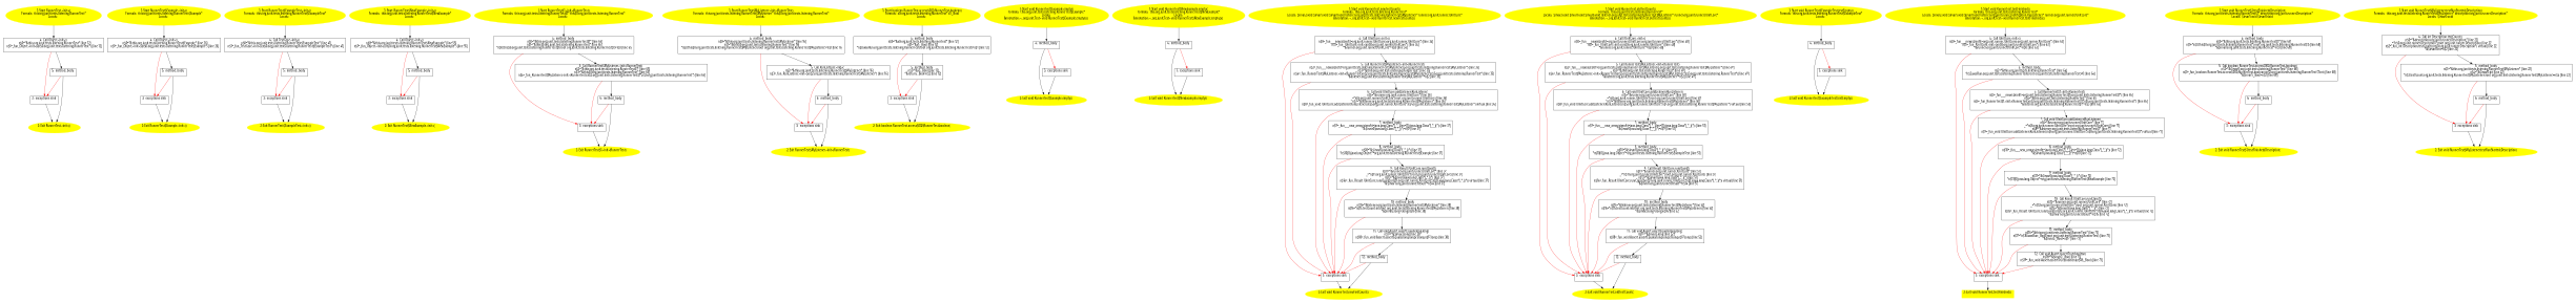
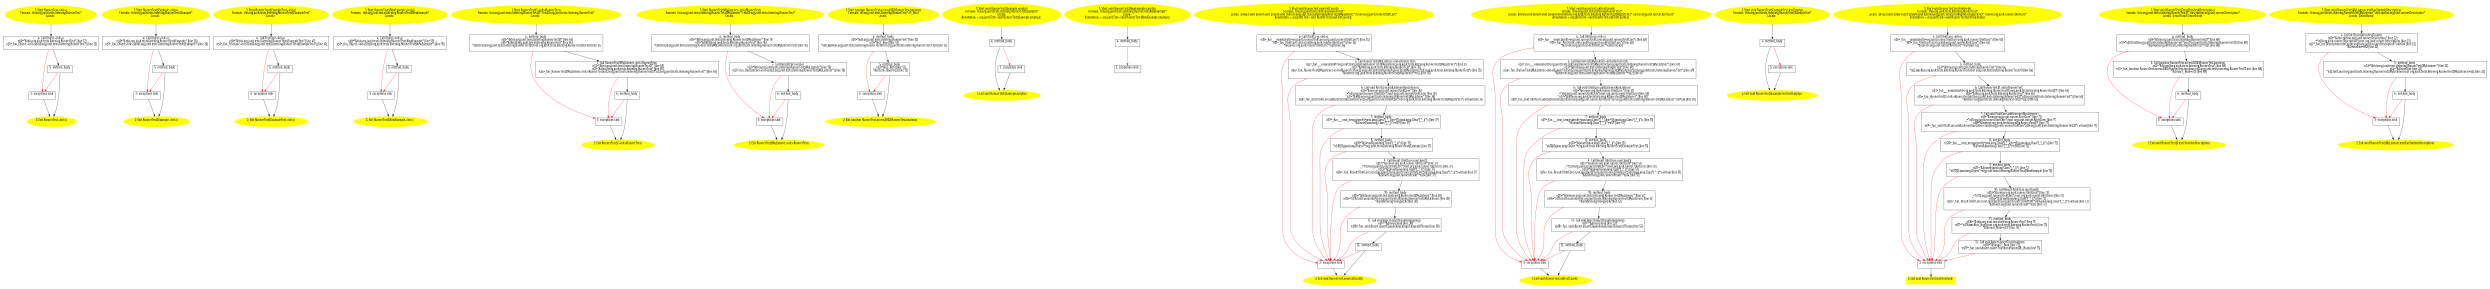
  digraph {
    fontname="Fira Sans"
    node [fontname="Fira Sans" shape=box]
    edge [fontname="Fira Sans"]
    n1 [color=yellow label="1: Start RunnerTest.<init>()\nFormals:  this:org.junit.tests.listening.RunnerTest*\nLocals:  \n  " style=filled shape=""]
    n2 [label="4:  Call Object.<init>() \n   n$0=*&this:org.junit.tests.listening.RunnerTest* [line 12]\n  n$1=_fun_Object.<init>()(n$0:org.junit.tests.listening.RunnerTest*) [line 12]\n "]
    n3 [label="3:  exceptions sink \n  "]
    n4 [label="5:  method_body \n  "]
    n5 [color=yellow label="2: Exit RunnerTest.<init>() \n  " style=filled shape=""]
    n6 [color=yellow label="1: Start RunnerTest$Example.<init>()\nFormals:  this:org.junit.tests.listening.RunnerTest$Example*\nLocals:  \n  " style=filled shape=""]
    n7 [label="4:  Call Object.<init>() \n   n$0=*&this:org.junit.tests.listening.RunnerTest$Example* [line 26]\n  n$1=_fun_Object.<init>()(n$0:org.junit.tests.listening.RunnerTest$Example*) [line 26]\n "]
    n8 [label="3:  exceptions sink \n  "]
    n9 [label="5:  method_body \n  "]
    n10 [color=yellow label="2: Exit RunnerTest$Example.<init>() \n  " style=filled shape=""]
    n11 [color=yellow label="1: Start RunnerTest$ExampleTest.<init>()\nFormals:  this:org.junit.tests.listening.RunnerTest$ExampleTest*\nLocals:  \n  " style=filled shape=""]
    n12 [label="4:  Call TestCase.<init>() \n   n$0=*&this:org.junit.tests.listening.RunnerTest$ExampleTest* [line 41]\n  n$1=_fun_TestCase.<init>()(n$0:org.junit.tests.listening.RunnerTest$ExampleTest*) [line 41]\n "]
    n13 [label="3:  exceptions sink \n  "]
    n14 [label="5:  method_body \n  "]
    n15 [color=yellow label="2: Exit RunnerTest$ExampleTest.<init>() \n  " style=filled shape=""]
    n16 [color=yellow label="1: Start RunnerTest$NewExample.<init>()\nFormals:  this:org.junit.tests.listening.RunnerTest$NewExample*\nLocals:  \n  " style=filled shape=""]
    n17 [label="4:  Call Object.<init>() \n   n$0=*&this:org.junit.tests.listening.RunnerTest$NewExample* [line 55]\n  n$1=_fun_Object.<init>()(n$0:org.junit.tests.listening.RunnerTest$NewExample*) [line 55]\n "]
    n18 [label="3:  exceptions sink \n  "]
    n19 [label="5:  method_body \n  "]
    n20 [color=yellow label="2: Exit RunnerTest$NewExample.<init>() \n  " style=filled shape=""]
    n21 [color=yellow label="1: Start RunnerTest$1.<init>(RunnerTest)\nFormals:  this:org.junit.tests.listening.RunnerTest$1* this$0:org.junit.tests.listening.RunnerTest*\nLocals:  \n  " style=filled shape=""]
    n22 [label="4:  method_body \n   n$0=*&this:org.junit.tests.listening.RunnerTest$1* [line 65]\n  n$1=*&this$0:org.junit.tests.listening.RunnerTest* [line 65]\n  *n$0.this$0:org.junit.tests.listening.RunnerTest$1(root org.junit.tests.listening.RunnerTest$1)=n$1 [line 65]\n "]
    n23 [label="3:  exceptions sink \n  "]
    n24 [label="5:  Call RunnerTest$MyListener.<init>(RunnerTest) \n   n$2=*&this:org.junit.tests.listening.RunnerTest$1* [line 65]\n  n$3=*&this$0:org.junit.tests.listening.RunnerTest* [line 65]\n  n$4=_fun_RunnerTest$MyListener.<init>(RunnerTest)(n$2:org.junit.tests.listening.RunnerTest$1*,n$3:org.junit.tests.listening.RunnerTest*) [line 65]\n "]
    n25 [color=yellow label="2: Exit RunnerTest$1.<init>(RunnerTest) \n  " style=filled shape=""]
    n26 [label="6:  method_body \n  "]
    n27 [color=yellow label="1: Start RunnerTest$MyListener.<init>(RunnerTest)\nFormals:  this:org.junit.tests.listening.RunnerTest$MyListener* this$0:org.junit.tests.listening.RunnerTest*\nLocals:  \n  " style=filled shape=""]
    n28 [label="4:  method_body \n   n$0=*&this:org.junit.tests.listening.RunnerTest$MyListener* [line 16]\n  n$1=*&this$0:org.junit.tests.listening.RunnerTest* [line 16]\n  *n$0.this$0:org.junit.tests.listening.RunnerTest$MyListener(root org.junit.tests.listening.RunnerTest$MyListener)=n$1 [line 16]\n "]
    n29 [label="3:  exceptions sink \n  "]
    n30 [label="5:  Call RunListener.<init>() \n   n$2=*&this:org.junit.tests.listening.RunnerTest$MyListener* [line 16]\n  n$3=_fun_RunListener.<init>()(n$2:org.junit.tests.listening.RunnerTest$MyListener*) [line 16]\n "]
    n31 [color=yellow label="2: Exit RunnerTest$MyListener.<init>(RunnerTest) \n  " style=filled shape=""]
    n32 [label="6:  method_body \n  "]
    n33 [color=yellow label="1: Start boolean RunnerTest.access$002(RunnerTest,boolean)\nFormals:  x0:org.junit.tests.listening.RunnerTest* x1:_Bool\nLocals:  \n  " style=filled shape=""]
    n34 [label="4:  method_body \n   n$0=*&x0:org.junit.tests.listening.RunnerTest* [line 12]\n  n$1=*&x1:_Bool [line 12]\n  *n$0.wasRun:org.junit.tests.listening.RunnerTest(root org.junit.tests.listening.RunnerTest)=n$1 [line 12]\n "]
    n35 [label="3:  exceptions sink \n  "]
    n36 [label="5:  method_body \n   n$2=*&x1:_Bool [line 12]\n  *&return:_Bool=n$2 [line 12]\n "]
    n37 [color=yellow label="2: Exit boolean RunnerTest.access$002(RunnerTest,boolean) \n  " style=filled shape=""]
    n38 [color=yellow label="1: Start void RunnerTest$Example.empty()\nFormals:  this:org.junit.tests.listening.RunnerTest$Example*\nLocals: \nAnnotation: <_org.junit.Test> void RunnerTest$Example.empty()() \n  " style=filled shape=""]
    n39 [label="4:  method_body \n  "]
    n40 [color=yellow label="2: Exit void RunnerTest$Example.empty() \n  " style=filled shape=""]
    n41 [label="3:  exceptions sink \n  "]
    n42 [color=yellow label="1: Start void RunnerTest$NewExample.empty()\nFormals:  this:org.junit.tests.listening.RunnerTest$NewExample*\nLocals: \nAnnotation: <_org.junit.Test> void RunnerTest$NewExample.empty()() \n  " style=filled shape=""]
    n43 [label="4:  method_body \n  "]
-   n44 [color=yellow label="2: Exit void RunnerTest$NewExample.empty() \n  " style=filled shape=""]
    n45 [label="3:  exceptions sink \n  "]
    n46 [color=yellow label="1: Start void RunnerTest.newTestCount()\nFormals:  this:org.junit.tests.listening.RunnerTest*\nLocals:  $irvar2:void $irvar1:void $irvar0:void listener:org.junit.tests.listening.RunnerTest$MyListener* runner:org.junit.runner.JUnitCore*\nAnnotation: <_org.junit.Test> void RunnerTest.newTestCount()() \n  " style=filled shape=""]
    n47 [label="4:  Call JUnitCore.<init>() \n   n$0=_fun___new(sizeof(t=org.junit.runner.JUnitCore):org.junit.runner.JUnitCore*) [line 34]\n  n$1=_fun_JUnitCore.<init>()(n$0:org.junit.runner.JUnitCore*) [line 34]\n  *&runner:org.junit.runner.JUnitCore*=n$0 [line 34]\n "]
    n48 [label="3:  exceptions sink \n  "]
    n49 [label="5:  Call RunnerTest$MyListener.<init>(RunnerTest) \n   n$2=_fun___new(sizeof(t=org.junit.tests.listening.RunnerTest$MyListener):org.junit.tests.listening.RunnerTest$MyListener*) [line 35]\n  n$3=*&this:org.junit.tests.listening.RunnerTest* [line 35]\n  n$4=_fun_RunnerTest$MyListener.<init>(RunnerTest)(n$2:org.junit.tests.listening.RunnerTest$MyListener*,n$3:org.junit.tests.listening.RunnerTest*) [line 35]\n  *&listener:org.junit.tests.listening.RunnerTest$MyListener*=n$2 [line 35]\n "]
    n50 [color=yellow label="2: Exit void RunnerTest.newTestCount() \n  " style=filled shape=""]
    n51 [label="6:  Call void JUnitCore.addListener(RunListener) \n   n$5=*&runner:org.junit.runner.JUnitCore* [line 36]\n  _=*n$5:org.junit.runner.JUnitCore*(root org.junit.runner.JUnitCore) [line 36]\n  n$7=*&listener:org.junit.tests.listening.RunnerTest$MyListener* [line 36]\n  n$8=_fun_void JUnitCore.addListener(RunListener)(n$5:org.junit.runner.JUnitCore*,n$7:org.junit.tests.listening.RunnerTest$MyListener*) virtual [line 36]\n "]
    n52 [label="7:  method_body \n   n$9=_fun___new_array(sizeof(t=java.lang.Class*[_*_];len=[1]):java.lang.Class*[_*_](*)) [line 37]\n  *&$irvar0:java.lang.Class*[_*_](*)=n$9 [line 37]\n "]
    n53 [label="8:  method_body \n   n$10=*&$irvar0:java.lang.Class*[_*_](*) [line 37]\n  *n$10[0]:java.lang.Object*=org.junit.tests.listening.RunnerTest$Example [line 37]\n "]
    n54 [label="9:  Call Result JUnitCore.run(Class[]) \n   n$11=*&runner:org.junit.runner.JUnitCore* [line 37]\n  _=*n$11:org.junit.runner.JUnitCore*(root org.junit.runner.JUnitCore) [line 37]\n  n$13=*&$irvar0:java.lang.Class*[_*_](*) [line 37]\n  n$14=_fun_Result JUnitCore.run(Class[])(n$11:org.junit.runner.JUnitCore*,n$13:java.lang.Class*[_*_](*)) virtual [line 37]\n  *&$irvar1:org.junit.runner.Result*=n$14 [line 37]\n "]
    n55 [label="10:  method_body \n   n$15=*&listener:org.junit.tests.listening.RunnerTest$MyListener* [line 38]\n  n$16=*n$15.testCount:int(root org.junit.tests.listening.RunnerTest$MyListener) [line 38]\n  *&$irvar2:long=(long)n$16 [line 38]\n "]
    n56 [label="11:  Call void Assert.assertEquals(long,long) \n   n$17=*&$irvar2:long [line 38]\n  n$18=_fun_void Assert.assertEquals(long,long)(1:long,n$17:long) [line 38]\n "]
    n57 [label="12:  method_body \n  "]
    n58 [color=yellow label="1: Start void RunnerTest.oldTestCount()\nFormals:  this:org.junit.tests.listening.RunnerTest*\nLocals:  $irvar2:void $irvar1:void $irvar0:void listener:org.junit.tests.listening.RunnerTest$MyListener* runner:org.junit.runner.JUnitCore*\nAnnotation: <_org.junit.Test> void RunnerTest.oldTestCount()() \n  " style=filled shape=""]
    n59 [label="4:  Call JUnitCore.<init>() \n   n$0=_fun___new(sizeof(t=org.junit.runner.JUnitCore):org.junit.runner.JUnitCore*) [line 48]\n  n$1=_fun_JUnitCore.<init>()(n$0:org.junit.runner.JUnitCore*) [line 48]\n  *&runner:org.junit.runner.JUnitCore*=n$0 [line 48]\n "]
    n60 [label="3:  exceptions sink \n  "]
    n61 [label="5:  Call RunnerTest$MyListener.<init>(RunnerTest) \n   n$2=_fun___new(sizeof(t=org.junit.tests.listening.RunnerTest$MyListener):org.junit.tests.listening.RunnerTest$MyListener*) [line 49]\n  n$3=*&this:org.junit.tests.listening.RunnerTest* [line 49]\n  n$4=_fun_RunnerTest$MyListener.<init>(RunnerTest)(n$2:org.junit.tests.listening.RunnerTest$MyListener*,n$3:org.junit.tests.listening.RunnerTest*) [line 49]\n  *&listener:org.junit.tests.listening.RunnerTest$MyListener*=n$2 [line 49]\n "]
    n62 [color=yellow label="2: Exit void RunnerTest.oldTestCount() \n  " style=filled shape=""]
    n63 [label="6:  Call void JUnitCore.addListener(RunListener) \n   n$5=*&runner:org.junit.runner.JUnitCore* [line 50]\n  _=*n$5:org.junit.runner.JUnitCore*(root org.junit.runner.JUnitCore) [line 50]\n  n$7=*&listener:org.junit.tests.listening.RunnerTest$MyListener* [line 50]\n  n$8=_fun_void JUnitCore.addListener(RunListener)(n$5:org.junit.runner.JUnitCore*,n$7:org.junit.tests.listening.RunnerTest$MyListener*) virtual [line 50]\n "]
    n64 [label="7:  method_body \n   n$9=_fun___new_array(sizeof(t=java.lang.Class*[_*_];len=[1]):java.lang.Class*[_*_](*)) [line 51]\n  *&$irvar0:java.lang.Class*[_*_](*)=n$9 [line 51]\n "]
    n65 [label="8:  method_body \n   n$10=*&$irvar0:java.lang.Class*[_*_](*) [line 51]\n  *n$10[0]:java.lang.Object*=org.junit.tests.listening.RunnerTest$ExampleTest [line 51]\n "]
    n66 [label="9:  Call Result JUnitCore.run(Class[]) \n   n$11=*&runner:org.junit.runner.JUnitCore* [line 51]\n  _=*n$11:org.junit.runner.JUnitCore*(root org.junit.runner.JUnitCore) [line 51]\n  n$13=*&$irvar0:java.lang.Class*[_*_](*) [line 51]\n  n$14=_fun_Result JUnitCore.run(Class[])(n$11:org.junit.runner.JUnitCore*,n$13:java.lang.Class*[_*_](*)) virtual [line 51]\n  *&$irvar1:org.junit.runner.Result*=n$14 [line 51]\n "]
    n67 [label="10:  method_body \n   n$15=*&listener:org.junit.tests.listening.RunnerTest$MyListener* [line 52]\n  n$16=*n$15.testCount:int(root org.junit.tests.listening.RunnerTest$MyListener) [line 52]\n  *&$irvar2:long=(long)n$16 [line 52]\n "]
    n68 [label="11:  Call void Assert.assertEquals(long,long) \n   n$17=*&$irvar2:long [line 52]\n  n$18=_fun_void Assert.assertEquals(long,long)(1:long,n$17:long) [line 52]\n "]
    n69 [label="12:  method_body \n  "]
    n70 [color=yellow label="1: Start void RunnerTest$ExampleTest.testEmpty()\nFormals:  this:org.junit.tests.listening.RunnerTest$ExampleTest*\nLocals:  \n  " style=filled shape=""]
    n71 [label="4:  method_body \n  "]
    n72 [color=yellow label="2: Exit void RunnerTest$ExampleTest.testEmpty() \n  " style=filled shape=""]
    n73 [label="3:  exceptions sink \n  "]
    n74 [color=yellow label="1: Start void RunnerTest.testFinished()\nFormals:  this:org.junit.tests.listening.RunnerTest*\nLocals:  $irvar2:void $irvar1:void $irvar0:void listener:org.junit.runner.notification.RunListener* runner:org.junit.runner.JUnitCore*\nAnnotation: <_org.junit.Test> void RunnerTest.testFinished()() \n  " style=filled shape=""]
    n75 [label="4:  Call JUnitCore.<init>() \n   n$0=_fun___new(sizeof(t=org.junit.runner.JUnitCore):org.junit.runner.JUnitCore*) [line 63]\n  n$1=_fun_JUnitCore.<init>()(n$0:org.junit.runner.JUnitCore*) [line 63]\n  *&runner:org.junit.runner.JUnitCore*=n$0 [line 63]\n "]
    n76 [label="3:  exceptions sink \n  "]
    n77 [label="5:  method_body \n   n$2=*&this:org.junit.tests.listening.RunnerTest* [line 64]\n  *n$2.wasRun:org.junit.tests.listening.RunnerTest(root org.junit.tests.listening.RunnerTest)=0 [line 64]\n "]
    n78 [color=yellow label="2: Exit void RunnerTest.testFinished() \n  " style=filled]
    n79 [label="6:  Call RunnerTest$1.<init>(RunnerTest) \n   n$3=_fun___new(sizeof(t=org.junit.tests.listening.RunnerTest$1):org.junit.tests.listening.RunnerTest$1*) [line 65]\n  n$4=*&this:org.junit.tests.listening.RunnerTest* [line 65]\n  n$5=_fun_RunnerTest$1.<init>(RunnerTest)(n$3:org.junit.tests.listening.RunnerTest$1*,n$4:org.junit.tests.listening.RunnerTest*) [line 65]\n  *&listener:org.junit.tests.listening.RunnerTest$1*=n$3 [line 65]\n "]
    n80 [label="7:  Call void JUnitCore.addListener(RunListener) \n   n$6=*&runner:org.junit.runner.JUnitCore* [line 71]\n  _=*n$6:org.junit.runner.JUnitCore*(root org.junit.runner.JUnitCore) [line 71]\n  n$8=*&listener:org.junit.tests.listening.RunnerTest$1* [line 71]\n  n$9=_fun_void JUnitCore.addListener(RunListener)(n$6:org.junit.runner.JUnitCore*,n$8:org.junit.tests.listening.RunnerTest$1*) virtual [line 71]\n "]
    n81 [label="8:  method_body \n   n$10=_fun___new_array(sizeof(t=java.lang.Class*[_*_];len=[1]):java.lang.Class*[_*_](*)) [line 72]\n  *&$irvar0:java.lang.Class*[_*_](*)=n$10 [line 72]\n "]
    n82 [label="9:  method_body \n   n$11=*&$irvar0:java.lang.Class*[_*_](*) [line 72]\n  *n$11[0]:java.lang.Object*=org.junit.tests.listening.RunnerTest$NewExample [line 72]\n "]
    n83 [label="10:  Call Result JUnitCore.run(Class[]) \n   n$12=*&runner:org.junit.runner.JUnitCore* [line 72]\n  _=*n$12:org.junit.runner.JUnitCore*(root org.junit.runner.JUnitCore) [line 72]\n  n$14=*&$irvar0:java.lang.Class*[_*_](*) [line 72]\n  n$15=_fun_Result JUnitCore.run(Class[])(n$12:org.junit.runner.JUnitCore*,n$14:java.lang.Class*[_*_](*)) virtual [line 72]\n  *&$irvar1:org.junit.runner.Result*=n$15 [line 72]\n "]
    n84 [label="11:  method_body \n   n$16=*&this:org.junit.tests.listening.RunnerTest* [line 73]\n  n$17=*n$16.wasRun:_Bool(root org.junit.tests.listening.RunnerTest) [line 73]\n  *&$irvar2:_Bool=n$17 [line 73]\n "]
    n85 [label="12:  Call void Assert.assertTrue(boolean) \n   n$18=*&$irvar2:_Bool [line 73]\n  n$19=_fun_void Assert.assertTrue(boolean)(n$18:_Bool) [line 73]\n "]
    n86 [color=yellow label="1: Start void RunnerTest$1.testFinished(Description)\nFormals:  this:org.junit.tests.listening.RunnerTest$1* description:org.junit.runner.Description*\nLocals:  $irvar1:void $irvar0:void \n  " style=filled shape=""]
    n87 [label="4:  method_body \n   n$0=*&this:org.junit.tests.listening.RunnerTest$1* [line 68]\n  n$1=*n$0.this$0:org.junit.tests.listening.RunnerTest*(root org.junit.tests.listening.RunnerTest$1) [line 68]\n  *&$irvar0:org.junit.tests.listening.RunnerTest*=n$1 [line 68]\n "]
    n88 [label="3:  exceptions sink \n  "]
    n89 [label="5:  Call boolean RunnerTest.access$002(RunnerTest,boolean) \n   n$2=*&$irvar0:org.junit.tests.listening.RunnerTest* [line 68]\n  n$3=_fun_boolean RunnerTest.access$002(RunnerTest,boolean)(n$2:org.junit.tests.listening.RunnerTest*,1:int) [line 68]\n  *&$irvar1:_Bool=n$3 [line 68]\n "]
    n90 [color=yellow label="2: Exit void RunnerTest$1.testFinished(Description) \n  " style=filled shape=""]
    n91 [label="6:  method_body \n  "]
    n92 [color=yellow label="1: Start void RunnerTest$MyListener.testRunStarted(Description)\nFormals:  this:org.junit.tests.listening.RunnerTest$MyListener* description:org.junit.runner.Description*\nLocals:  $irvar0:void \n  " style=filled shape=""]
    n93 [label="4:  Call int Description.testCount() \n   n$0=*&description:org.junit.runner.Description* [line 22]\n  _=*n$0:org.junit.runner.Description*(root org.junit.runner.Description) [line 22]\n  n$2=_fun_int Description.testCount()(n$0:org.junit.runner.Description*) virtual [line 22]\n  *&$irvar0:int=n$2 [line 22]\n "]
    n94 [label="3:  exceptions sink \n  "]
    n95 [label="5:  method_body \n   n$3=*&this:org.junit.tests.listening.RunnerTest$MyListener* [line 22]\n  n$4=*&$irvar0:int [line 22]\n  *n$3.testCount:org.junit.tests.listening.RunnerTest$MyListener(root org.junit.tests.listening.RunnerTest$MyListener)=n$4 [line 22]\n "]
    n96 [color=yellow label="2: Exit void RunnerTest$MyListener.testRunStarted(Description) \n  " style=filled shape=""]
    n97 [label="6:  method_body \n  "]
    n1 -> n2
    n2 -> n3 [color=red]
    n2 -> n4
    n3 -> n5
    n4 -> n3 [color=red]
    n4 -> n5
    n6 -> n7
    n7 -> n8 [color=red]
    n7 -> n9
    n8 -> n10
    n9 -> n8 [color=red]
    n9 -> n10
    n11 -> n12
    n12 -> n13 [color=red]
    n12 -> n14
    n13 -> n15
    n14 -> n13 [color=red]
    n14 -> n15
    n16 -> n17
    n17 -> n18 [color=red]
    n17 -> n19
    n18 -> n20
    n19 -> n18 [color=red]
    n19 -> n20
    n21 -> n22
    n22 -> n23 [color=red]
    n22 -> n24
    n23 -> n25
    n24 -> n23 [color=red]
    n24 -> n26
    n26 -> n23 [color=red]
    n26 -> n25
    n27 -> n28
    n28 -> n29 [color=red]
    n28 -> n30
    n29 -> n31
    n30 -> n29 [color=red]
    n30 -> n32
    n32 -> n29 [color=red]
    n32 -> n31
    n33 -> n34
    n34 -> n35 [color=red]
    n34 -> n36
    n35 -> n37
    n36 -> n35 [color=red]
    n36 -> n37
    n38 -> n39
    n39 -> n40
    n39 -> n41 [color=red]
    n41 -> n40
    n42 -> n43
-   n43 -> n44
    n43 -> n45 [color=red]
-   n45 -> n44
    n46 -> n47
    n47 -> n48 [color=red]
    n47 -> n49
    n48 -> n50
    n49 -> n48 [color=red]
    n49 -> n51
    n51 -> n48 [color=red]
    n51 -> n52
    n52 -> n48 [color=red]
    n52 -> n53
    n53 -> n48 [color=red]
    n53 -> n54
    n54 -> n48 [color=red]
    n54 -> n55
    n55 -> n48 [color=red]
    n55 -> n56
    n56 -> n48 [color=red]
    n56 -> n57
    n57 -> n48 [color=red]
    n57 -> n50
    n58 -> n59
    n59 -> n60 [color=red]
    n59 -> n61
    n60 -> n62
    n61 -> n60 [color=red]
    n61 -> n63
    n63 -> n60 [color=red]
    n63 -> n64
    n64 -> n60 [color=red]
    n64 -> n65
    n65 -> n60 [color=red]
    n65 -> n66
    n66 -> n60 [color=red]
    n66 -> n67
    n67 -> n60 [color=red]
    n67 -> n68
    n68 -> n60 [color=red]
    n68 -> n69
    n69 -> n60 [color=red]
    n69 -> n62
    n70 -> n71
    n71 -> n72
    n71 -> n73 [color=red]
    n73 -> n72
    n74 -> n75
    n75 -> n76 [color=red]
    n75 -> n77
    n76 -> n78
    n77 -> n76 [color=red]
    n77 -> n79
    n79 -> n76 [color=red]
    n79 -> n80
    n80 -> n76 [color=red]
    n80 -> n81
    n81 -> n76 [color=red]
    n81 -> n82
    n82 -> n76 [color=red]
    n82 -> n83
    n83 -> n76 [color=red]
    n83 -> n84
    n84 -> n76 [color=red]
    n84 -> n85
    n85 -> n76 [color=red]
    n86 -> n87
    n87 -> n88 [color=red]
    n87 -> n89
    n88 -> n90
    n89 -> n88 [color=red]
    n89 -> n91
    n91 -> n88 [color=red]
    n91 -> n90
    n92 -> n93
    n93 -> n94 [color=red]
    n93 -> n95
    n94 -> n96
    n95 -> n94 [color=red]
    n95 -> n97
    n97 -> n94 [color=red]
    n97 -> n96
  }
